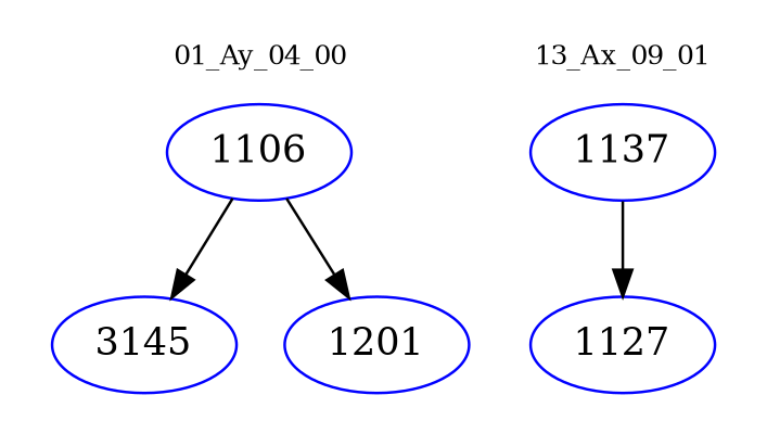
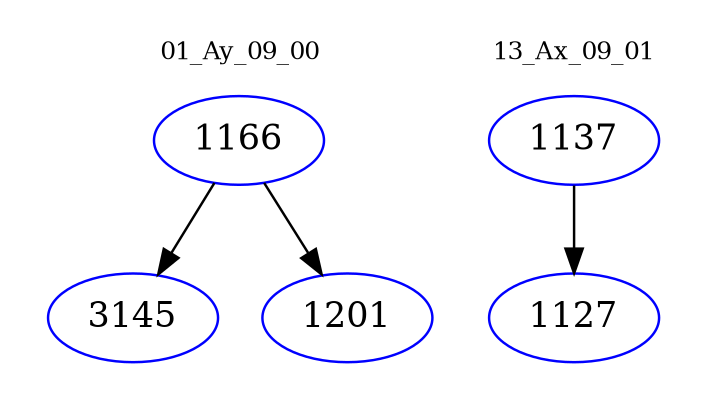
  digraph {
    node [color=blue]
    edge [color=black]
-   n1 [label=1106]
+   n1 [label=1166]
    n2 [label=3145]
    n3 [label=1201]
    n4 [label=1137]
    n5 [label=1127]
    subgraph cluster_1 {
      color=white
      fontsize=10
-     label="01_Ay_04_00"
+     label="01_Ay_09_00"
      n1
      n2
      n3
    }
    subgraph cluster_2 {
      color=white
      fontsize=10
      label="13_Ax_09_01"
      n4
      n5
    }
    n1 -> n2
    n1 -> n3
    n4 -> n5
  }
